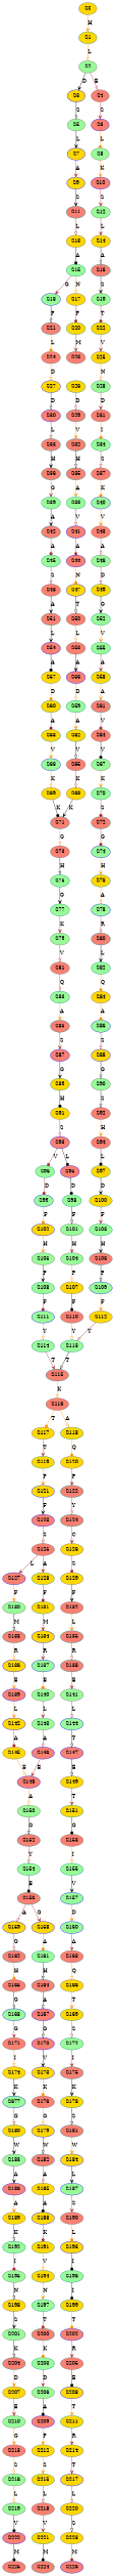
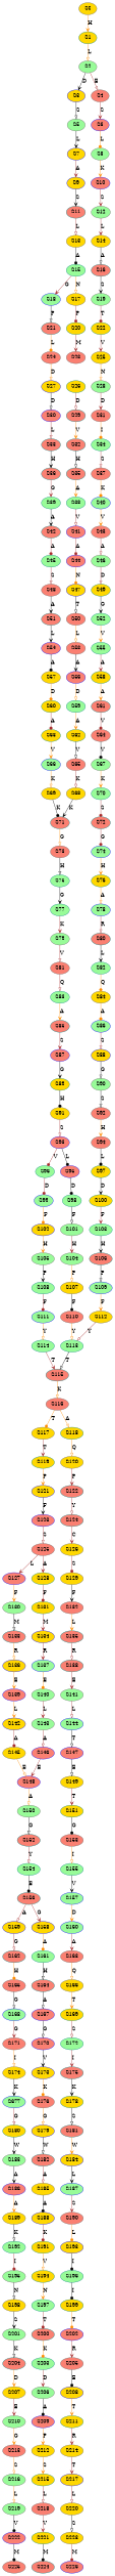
  strict digraph {
    node [color=teal fillcolor=salmon style=filled]
    edge [arrowhead=vee color=brown]
    S0 [color=gray40 fillcolor=gold]
    S1 [fillcolor=gold]
    S2 [color=gray40 fillcolor=palegreen]
    S3 [color=blue fillcolor=gold]
    S4 [color=gray40]
    S5 [color=gray40 fillcolor=palegreen]
    S6 [color=blue]
    S7 [color=blue fillcolor=gold]
    S8 [color=gray40 fillcolor=palegreen]
    S9 [color=blue fillcolor=gold]
    S10 [color=blue]
    S11
    S12 [color=gray40 fillcolor=palegreen]
    S13 [color=gray40 fillcolor=gold]
    S14 [color=gray40 fillcolor=gold]
    S15 [fillcolor=palegreen]
    S16
    S17 [color=gray40 fillcolor=gold]
    S18 [color=blue fillcolor=palegreen]
    S19 [color=gray40 fillcolor=palegreen]
    S20 [fillcolor=gold]
    S21
    S22 [fillcolor=gold]
    S23 [color=gray40]
    S24 [color=gray40]
    S25 [color=gray40 fillcolor=gold]
    S27 [color=blue fillcolor=gold]
    S28 [color=gray40 fillcolor=palegreen]
    S26 [fillcolor=gold]
    S29
    S30 [color=blue]
    S31 [color=gray40]
    S32
    S33
    S34 [fillcolor=palegreen]
    S35
    S36
    S37 [color=gray40]
    S38 [fillcolor=palegreen]
    S39 [fillcolor=palegreen]
    S40 [color=blue fillcolor=palegreen]
    S41 [color=blue]
    S42
    S43 [color=gray40]
    S44 [color=blue]
    S45 [fillcolor=palegreen]
    S46 [color=gray40 fillcolor=palegreen]
    S47 [color=blue fillcolor=gold]
    S48 [color=gray40]
    S49 [fillcolor=gold]
    S50 [color=gray40]
    S51
    S52 [fillcolor=palegreen]
    S53 [color=gray40]
    S54 [color=blue]
    S55 [fillcolor=palegreen]
    S56 [color=blue]
    S57 [color=gray40 fillcolor=gold]
    S58 [fillcolor=gold]
    S59 [fillcolor=palegreen]
    S60 [fillcolor=gold]
    S61
    S62 [fillcolor=gold]
    S63 [fillcolor=gold]
    S64 [color=gray40]
    S65 [color=gray40]
    S66 [color=blue fillcolor=palegreen]
    S67 [color=gray40 fillcolor=palegreen]
    S68 [color=gray40 fillcolor=gold]
    S69 [color=gray40 fillcolor=gold]
    S70 [fillcolor=palegreen]
    S71
    S72
    S73 [color=gray40]
    S74 [color=blue fillcolor=palegreen]
    S75 [fillcolor=palegreen]
    S76 [fillcolor=gold]
    S77 [fillcolor=palegreen]
    S78 [color=blue fillcolor=palegreen]
    S79 [color=gray40 fillcolor=palegreen]
    S80
    S81 [color=gray40]
    S82 [fillcolor=palegreen]
    S83 [fillcolor=palegreen]
    S84 [color=gray40 fillcolor=gold]
    S85
    S86 [color=blue fillcolor=palegreen]
    S87 [color=blue]
    S88 [color=blue fillcolor=gold]
    S89 [fillcolor=gold]
    S90 [color=gray40 fillcolor=palegreen]
    S91 [color=gray40 fillcolor=gold]
    S92 [color=gray40]
    S93 [color=blue]
    S94 [color=gray40]
    S95 [color=blue]
    S96 [fillcolor=palegreen]
    S97 [fillcolor=gold]
    S98 [fillcolor=palegreen]
    S99 [color=blue fillcolor=palegreen]
    S100 [fillcolor=gold]
    S101 [color=gray40 fillcolor=palegreen]
    S102 [color=blue fillcolor=gold]
    S103 [fillcolor=palegreen]
    S104 [color=gray40 fillcolor=palegreen]
    S105 [color=gray40 fillcolor=palegreen]
    S106
    S107 [color=gray40 fillcolor=gold]
    S108 [fillcolor=palegreen]
    S109 [color=blue fillcolor=palegreen]
    S110 [color=gray40]
    S111 [color=blue fillcolor=palegreen]
    S112 [color=gray40 fillcolor=gold]
    S113 [fillcolor=palegreen]
    S114 [fillcolor=palegreen]
    S115
    S116 [color=gray40]
    S117 [color=gray40 fillcolor=gold]
    S118 [fillcolor=gold]
    S119 [fillcolor=gold]
    S120 [color=gray40 fillcolor=gold]
    S121 [color=blue fillcolor=gold]
    S122
    S123 [color=blue]
    S124
    S125 [color=gray40]
    S126 [color=gray40 fillcolor=gold]
    S127 [color=blue]
    S128 [fillcolor=gold]
    S129 [color=gray40 fillcolor=gold]
    S130 [color=gray40 fillcolor=palegreen]
    S131 [fillcolor=gold]
    S132 [color=gray40]
    S133
    S134 [color=blue fillcolor=gold]
    S135
    S136 [color=blue fillcolor=gold]
    S137 [color=blue fillcolor=palegreen]
    S138
    S139 [color=blue]
    S140 [color=gray40 fillcolor=palegreen]
    S141 [color=gray40 fillcolor=palegreen]
    S142 [color=blue fillcolor=gold]
    S143 [color=gray40 fillcolor=palegreen]
    S144 [color=blue fillcolor=palegreen]
    S145 [color=gray40 fillcolor=gold]
    S146 [color=blue]
    S147 [color=blue]
    S148 [color=blue]
    S149 [color=gray40 fillcolor=gold]
    S150 [color=gray40 fillcolor=palegreen]
    S151 [fillcolor=gold]
    S152
    S153 [color=gray40]
    S154 [fillcolor=palegreen]
    S155 [fillcolor=palegreen]
    S156
    S157 [color=blue fillcolor=palegreen]
    S158 [color=blue fillcolor=gold]
    S159 [color=blue fillcolor=gold]
    S160 [color=blue fillcolor=palegreen]
    S161 [fillcolor=palegreen]
    S162
    S163 [color=gray40]
    S164
    S165 [color=gray40]
    S166 [color=gray40 fillcolor=gold]
    S167 [color=blue]
    S168 [color=blue fillcolor=palegreen]
    S169 [fillcolor=gold]
    S170 [color=blue]
    S171 [color=gray40]
    S172 [fillcolor=palegreen]
    S173 [color=blue fillcolor=gold]
    S174 [color=gray40 fillcolor=gold]
    S175
    S176 [color=gray40]
    n178 [color=blue fillcolor=palegreen label=S677]
    S178 [fillcolor=gold]
    S179 [color=blue fillcolor=gold]
    S180 [fillcolor=gold]
    S181
    S182
    S183 [color=gray40 fillcolor=palegreen]
    S184 [color=blue fillcolor=gold]
    S185 [color=gray40 fillcolor=gold]
    S186 [color=blue]
    S187 [color=blue fillcolor=palegreen]
    S188 [color=blue fillcolor=gold]
    S189 [color=gray40 fillcolor=gold]
    S190 [color=gray40]
    S191 [fillcolor=gold]
    S192 [fillcolor=palegreen]
    S193 [color=blue fillcolor=gold]
    S194 [fillcolor=gold]
    S195 [color=gray40 fillcolor=palegreen]
    S196 [fillcolor=palegreen]
    S197 [fillcolor=palegreen]
    S198 [color=gray40 fillcolor=gold]
    S199 [fillcolor=gold]
    S200
    S201 [color=gray40 fillcolor=palegreen]
    S202 [color=blue]
    S203 [fillcolor=palegreen]
    S204
    S205 [color=gray40]
    S206 [color=gray40 fillcolor=palegreen]
    S207 [color=gray40 fillcolor=gold]
    S208 [color=blue fillcolor=gold]
    S209 [color=blue]
    S210 [color=gray40 fillcolor=palegreen]
    S211 [fillcolor=gold]
    S212 [color=gray40 fillcolor=gold]
    S213 [color=gray40]
    S214 [color=gray40 fillcolor=gold]
    S215 [fillcolor=gold]
    S216 [color=gray40 fillcolor=palegreen]
    S217 [color=blue fillcolor=gold]
    S218 [color=gray40]
    S219 [color=gray40 fillcolor=palegreen]
    S220 [color=gray40 fillcolor=gold]
    S221 [fillcolor=gold]
    S222 [color=blue]
    S223 [color=gray40 fillcolor=gold]
    S224
    S225 [color=gray40]
    S226 [color=blue]
    S0 -> S1 [color=darkorange label=H]
    S1 -> S2 [arrowhead=onormal color=darkorange label=L]
    S2 -> S3 [color=black label=D]
    S2 -> S4 [arrowhead=onormal label=E]
    S3 -> S5 [arrowhead=onormal color=black label=S]
    S4 -> S6 [label=S]
    S5 -> S7 [color=black label=L]
    S6 -> S8 [arrowhead=dot color=darkorange label=L]
    S7 -> S9 [label=A]
    S8 -> S10 [color=darkorange label=K]
    S9 -> S11 [color=black label=S]
    S10 -> S12 [label=S]
    S11 -> S13 [arrowhead=onormal label=L]
    S12 -> S14 [label=L]
    S13 -> S15 [arrowhead=dot color=black label=A]
    S14 -> S16 [arrowhead=onormal color=black label=A]
    S15 -> S17 [arrowhead=onormal color=darkorange label=N]
    S15 -> S18 [label=G]
    S16 -> S19 [color=black label=S]
    S17 -> S20 [arrowhead=dot label=P]
    S18 -> S21 [arrowhead=onormal color=black label=P]
    S19 -> S22 [arrowhead=dot label=T]
    S20 -> S23 [label=M]
    S21 -> S24 [arrowhead=dot color=darkorange label=L]
    S22 -> S25 [label=V]
    S24 -> S27 [arrowhead=onormal color=darkorange label=D]
    S25 -> S28 [arrowhead=onormal color=darkorange label=N]
    S27 -> S30 [arrowhead=onormal color=black label=D]
    S28 -> S31 [label=D]
    S26 -> S29 [arrowhead=onormal label=D]
    S29 -> S32 [color=darkorange label=V]
    S30 -> S33 [arrowhead=onormal label=L]
    S31 -> S34 [arrowhead=dot color=darkorange label=I]
    S32 -> S35 [arrowhead=onormal color=black label=H]
    S33 -> S36 [color=black label=H]
    S34 -> S37 [arrowhead=onormal label=S]
    S35 -> S38 [color=darkorange label=A]
    S36 -> S39 [label=G]
    S37 -> S40 [arrowhead=dot color=darkorange label=K]
    S38 -> S41 [arrowhead=onormal label=V]
    S39 -> S42 [color=black label=A]
    S40 -> S43 [color=darkorange label=V]
    S41 -> S44 [arrowhead=dot label=A]
    S42 -> S45 [arrowhead=dot label=A]
    S43 -> S46 [arrowhead=onormal label=A]
    S44 -> S47 [arrowhead=dot color=darkorange label=N]
    S45 -> S48 [arrowhead=onormal label=S]
    S46 -> S49 [arrowhead=onormal label=D]
    S47 -> S50 [arrowhead=onormal color=black label=T]
    S48 -> S51 [color=black label=A]
    S49 -> S52 [color=black label=G]
    S50 -> S53 [arrowhead=onormal color=darkorange label=L]
    S51 -> S54 [color=black label=L]
    S52 -> S55 [color=darkorange label=V]
    S53 -> S56 [color=black label=A]
    S54 -> S57 [arrowhead=dot color=black label=A]
    S55 -> S58 [label=A]
    S56 -> S59 [arrowhead=onormal color=darkorange label=D]
    S57 -> S60 [arrowhead=dot color=darkorange label=D]
    S58 -> S61 [color=darkorange label=A]
    S59 -> S62 [color=darkorange label=A]
    S60 -> S63 [arrowhead=dot label=A]
    S61 -> S64 [arrowhead=dot label=V]
    S62 -> S65 [arrowhead=onormal color=black label=V]
    S63 -> S66 [color=darkorange label=V]
    S64 -> S67 [arrowhead=dot color=black label=V]
    S65 -> S68 [arrowhead=onormal label=K]
    S66 -> S69 [arrowhead=onormal color=darkorange label=K]
    S67 -> S70 [color=darkorange label=K]
    S68 -> S71 [color=black label=K]
    S69 -> S71 [arrowhead=dot color=black label=K]
    S70 -> S72 [arrowhead=dot label=S]
    S71 -> S73 [arrowhead=onormal color=darkorange label=G]
    S72 -> S74 [arrowhead=dot label=G]
    S73 -> S75 [arrowhead=onormal color=black label=H]
    S74 -> S76 [color=darkorange label=H]
    S75 -> S77 [color=black label=G]
    S76 -> S78 [arrowhead=onormal color=darkorange label=A]
    S77 -> S79 [label=K]
    S78 -> S80 [arrowhead=onormal label=R]
    S79 -> S81 [arrowhead=onormal label=V]
    S80 -> S82 [color=black label=L]
    S81 -> S83 [arrowhead=onormal label=Q]
    S82 -> S84 [arrowhead=dot color=darkorange label=Q]
    S83 -> S85 [color=darkorange label=A]
    S84 -> S86 [arrowhead=dot color=darkorange label=A]
    S85 -> S87 [label=S]
    S86 -> S88 [arrowhead=onormal label=S]
    S87 -> S89 [color=black label=G]
    S88 -> S90 [arrowhead=onormal color=black label=G]
    S89 -> S91 [arrowhead=dot color=black label=H]
    S90 -> S92 [arrowhead=onormal color=black label=S]
    S91 -> S93 [arrowhead=onormal label=S]
    S92 -> S94 [color=darkorange label=H]
    S93 -> S95 [arrowhead=dot color=black label=L]
    S93 -> S96 [arrowhead=dot label=V]
    S94 -> S97 [arrowhead=dot color=black label=L]
    S95 -> S98 [arrowhead=dot color=black label=D]
    S96 -> S99 [arrowhead=dot label=D]
    S97 -> S100 [color=black label=D]
    S98 -> S101 [arrowhead=onormal color=black label=F]
    S99 -> S102 [arrowhead=dot color=darkorange label=F]
    S100 -> S103 [label=F]
    S101 -> S104 [label=H]
    S102 -> S105 [color=darkorange label=H]
    S103 -> S106 [color=black label=H]
    S104 -> S107 [arrowhead=onormal color=darkorange label=P]
    S105 -> S108 [color=black label=P]
    S106 -> S109 [arrowhead=onormal color=black label=P]
    S107 -> S110 [arrowhead=dot color=black label=F]
    S108 -> S111 [arrowhead=dot label=F]
    S109 -> S112 [color=darkorange label=F]
    S110 -> S113 [arrowhead=onormal color=darkorange label=Y]
    S111 -> S114 [arrowhead=onormal color=darkorange label=Y]
    S112 -> S113 [arrowhead=onormal label=Y]
    S113 -> S115 [arrowhead=onormal color=black label=T]
    S114 -> S115 [label=T]
    S115 -> S116 [arrowhead=onormal color=darkorange label=K]
    S116 -> S117 [arrowhead=dot color=darkorange label=T]
    S116 -> S118 [arrowhead=onormal color=darkorange label=A]
    S117 -> S119 [label=T]
-   S118 -> S120 [arrowhead=dot color=darkorange label=Q]
+   S118 -> S120 [arrowhead=onormal color=darkorange label=Q]
    S119 -> S121 [color=darkorange label=P]
    S120 -> S122 [label=P]
    S121 -> S123 [color=black label=F]
    S122 -> S124 [arrowhead=onormal label=Y]
    S123 -> S125 [arrowhead=onormal label=S]
    S124 -> S126 [label=C]
    S125 -> S127 [label=L]
    S125 -> S128 [label=A]
    S126 -> S129 [arrowhead=dot label=S]
    S127 -> S130 [color=darkorange label=F]
    S128 -> S131 [arrowhead=dot label=F]
    S129 -> S132 [color=black label=F]
    S130 -> S133 [arrowhead=onormal color=black label=M]
    S131 -> S134 [label=M]
    S132 -> S135 [color=darkorange label=L]
    S133 -> S136 [arrowhead=onormal color=darkorange label=R]
    S134 -> S137 [label=R]
    S135 -> S138 [arrowhead=onormal label=R]
    S136 -> S139 [color=darkorange label=E]
    S137 -> S140 [arrowhead=dot color=darkorange label=E]
    S138 -> S141 [label=E]
    S139 -> S142 [color=darkorange label=L]
    S140 -> S143 [label=L]
    S141 -> S144 [arrowhead=onormal label=L]
    S142 -> S145 [arrowhead=dot label=A]
    S143 -> S146 [arrowhead=onormal label=A]
    S144 -> S147 [arrowhead=onormal color=black label=T]
    S145 -> S148 [arrowhead=onormal color=darkorange label=E]
    S146 -> S148 [label=E]
    S147 -> S149 [arrowhead=onormal color=black label=E]
    S148 -> S150 [arrowhead=onormal color=darkorange label=A]
    S149 -> S151 [label=T]
    S150 -> S152 [arrowhead=onormal color=black label=G]
    S151 -> S153 [arrowhead=dot color=black label=G]
    S152 -> S154 [arrowhead=onormal label=Y]
    S153 -> S155 [arrowhead=onormal color=darkorange label=I]
    S154 -> S156 [arrowhead=dot color=black label=E]
    S155 -> S157 [color=black label=V]
    S156 -> S158 [label=G]
    S156 -> S159 [arrowhead=onormal label=A]
    S157 -> S160 [color=darkorange label=D]
    S158 -> S161 [arrowhead=dot color=darkorange label=A]
    S159 -> S162 [arrowhead=onormal label=G]
    S160 -> S163 [label=A]
    S161 -> S164 [arrowhead=onormal color=black label=H]
    S162 -> S165 [arrowhead=dot color=darkorange label=H]
    S163 -> S166 [arrowhead=onormal color=darkorange label=Q]
    S164 -> S167 [arrowhead=onormal color=black label=A]
    S165 -> S168 [arrowhead=onormal color=black label=G]
    S166 -> S169 [color=darkorange label=T]
    S167 -> S170 [arrowhead=onormal color=black label=G]
    S168 -> S171 [label=G]
    S169 -> S172 [arrowhead=onormal label=S]
    S170 -> S173 [color=black label=V]
    S171 -> S174 [arrowhead=onormal color=darkorange label=I]
    S172 -> S175 [label=I]
    S173 -> S176 [arrowhead=dot color=darkorange label=K]
    S174 -> n178 [color=black label=K]
    S175 -> S178 [color=black label=K]
    S176 -> S179 [arrowhead=onormal color=darkorange label=G]
    n178 -> S180 [arrowhead=onormal label=G]
    S178 -> S181 [arrowhead=onormal color=black label=S]
    S179 -> S182 [arrowhead=onormal color=black label=W]
    S180 -> S183 [color=black label=W]
    S181 -> S184 [color=darkorange label=W]
    S182 -> S185 [arrowhead=onormal label=A]
    S183 -> S186 [color=black label=A]
    S184 -> S187 [color=black label=L]
    S185 -> S188 [arrowhead=dot color=black label=A]
    S186 -> S189 [color=darkorange label=A]
    S187 -> S190 [label=S]
    S188 -> S191 [arrowhead=dot label=K]
    S189 -> S192 [arrowhead=onormal color=black label=K]
    S190 -> S193 [arrowhead=dot color=darkorange label=L]
    S191 -> S194 [arrowhead=onormal color=darkorange label=V]
    S192 -> S195 [arrowhead=dot label=I]
    S193 -> S196 [arrowhead=dot color=black label=I]
    S194 -> S197 [color=darkorange label=N]
    S195 -> S198 [arrowhead=onormal color=black label=N]
    S196 -> S199 [arrowhead=dot color=black label=I]
    S197 -> S200 [arrowhead=dot label=T]
    S198 -> S201 [color=black label=S]
    S199 -> S202 [arrowhead=dot color=darkorange label=T]
    S200 -> S203 [arrowhead=dot color=darkorange label=K]
    S201 -> S204 [arrowhead=onormal color=black label=K]
    S202 -> S205 [label=R]
    S203 -> S206 [label=D]
    S204 -> S207 [color=darkorange label=D]
    S205 -> S208 [arrowhead=dot color=black label=E]
    S206 -> S209 [arrowhead=dot color=black label=A]
    S207 -> S210 [label=E]
    S208 -> S211 [color=darkorange label=T]
    S209 -> S212 [color=darkorange label=P]
    S210 -> S213 [color=darkorange label=G]
    S211 -> S214 [label=R]
    S212 -> S215 [color=darkorange label=S]
    S213 -> S216 [arrowhead=onormal color=darkorange label=S]
    S214 -> S217 [label=T]
    S215 -> S218 [arrowhead=onormal label=L]
    S216 -> S219 [arrowhead=onormal color=darkorange label=L]
    S217 -> S220 [arrowhead=onormal label=L]
    S218 -> S221 [label=V]
    S219 -> S222 [arrowhead=dot color=black label=V]
    S220 -> S223 [arrowhead=onormal color=black label=S]
    S221 -> S224 [arrowhead=dot color=black label=M]
    S222 -> S225 [arrowhead=dot color=black label=M]
    S223 -> S226 [arrowhead=dot label=M]
  }
